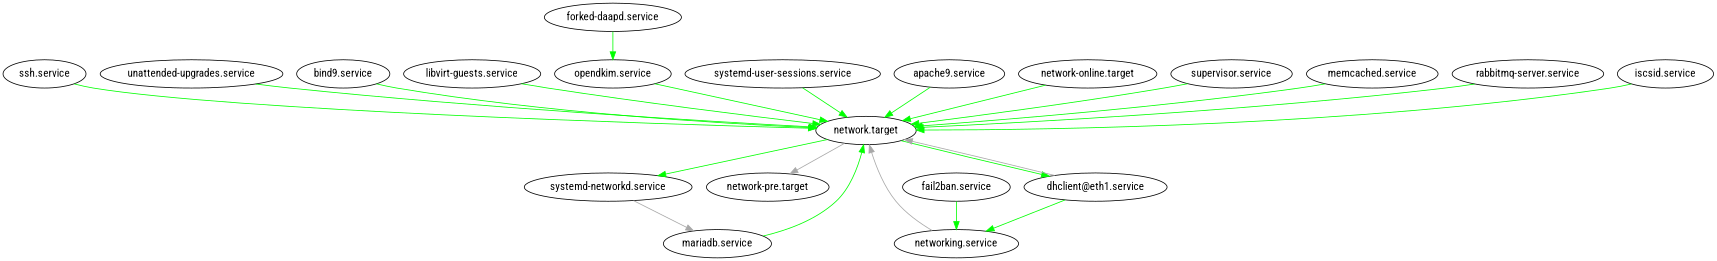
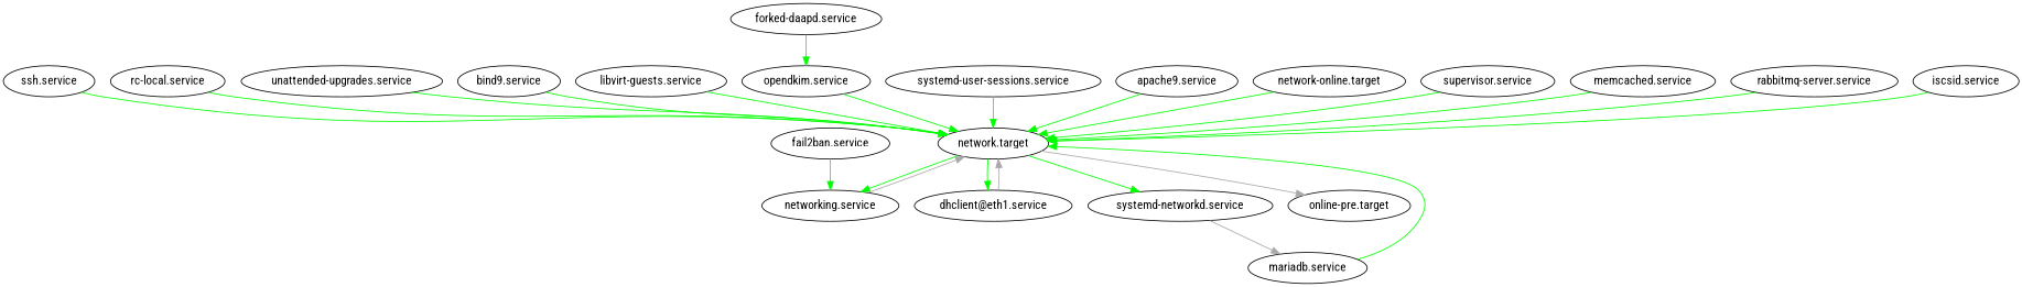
  digraph {
    fontname="Roboto Condensed"
    node [fontname="Roboto Condensed"]
    edge [color=green fontname="Roboto Condensed"]
    "ssh.service"
    "network.target"
    "dhclient@eth1.service"
    "networking.service"
    "systemd-networkd.service"
-   "network-pre.target"
+   "network-pre.target" [label="online-pre.target"]
    "mariadb.service"
    "fail2ban.service"
+   "rc-local.service"
    "unattended-upgrades.service"
    "bind9.service"
    "libvirt-guests.service"
    "opendkim.service"
    "forked-daapd.service"
    "systemd-user-sessions.service"
    n16 [label="apache9.service"]
    "network-online.target"
    "supervisor.service"
    "memcached.service"
    "rabbitmq-server.service"
    "iscsid.service"
    "ssh.service" -> "network.target"
    "network.target" -> "dhclient@eth1.service"
-   "dhclient@eth1.service" -> "networking.service"
+   "network.target" -> "networking.service"
    "network.target" -> "systemd-networkd.service"
    "network.target" -> "network-pre.target" [color=grey66]
    "dhclient@eth1.service" -> "network.target" [color=grey66]
    "networking.service" -> "network.target" [color=grey66]
    "systemd-networkd.service" -> "mariadb.service" [color=grey66]
    "mariadb.service" -> "network.target"
    "fail2ban.service" -> "networking.service"
+   "rc-local.service" -> "network.target"
    "unattended-upgrades.service" -> "network.target"
    "bind9.service" -> "network.target"
    "libvirt-guests.service" -> "network.target"
    "opendkim.service" -> "network.target"
    "forked-daapd.service" -> "opendkim.service"
    "systemd-user-sessions.service" -> "network.target"
    n16 -> "network.target"
    "network-online.target" -> "network.target"
    "supervisor.service" -> "network.target"
    "memcached.service" -> "network.target"
    "rabbitmq-server.service" -> "network.target"
    "iscsid.service" -> "network.target"
  }
